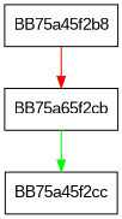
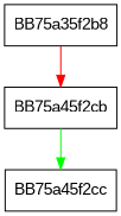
  digraph {
    fontname="Liberation Sans"
    splines=ortho
    node [fontname="Liberation Sans" shape=box]
    edge [fontname="Liberation Sans"]
-   BB75a45f2b8
-   BB75a45f2cb [label=BB75a65f2cb]
+   BB75a45f2b8 [label=BB75a35f2b8]
+   BB75a45f2cb
    BB75a45f2cc
    BB75a45f2b8 -> BB75a45f2cb [color=red]
    BB75a45f2cb -> BB75a45f2cc [color=green]
  }
